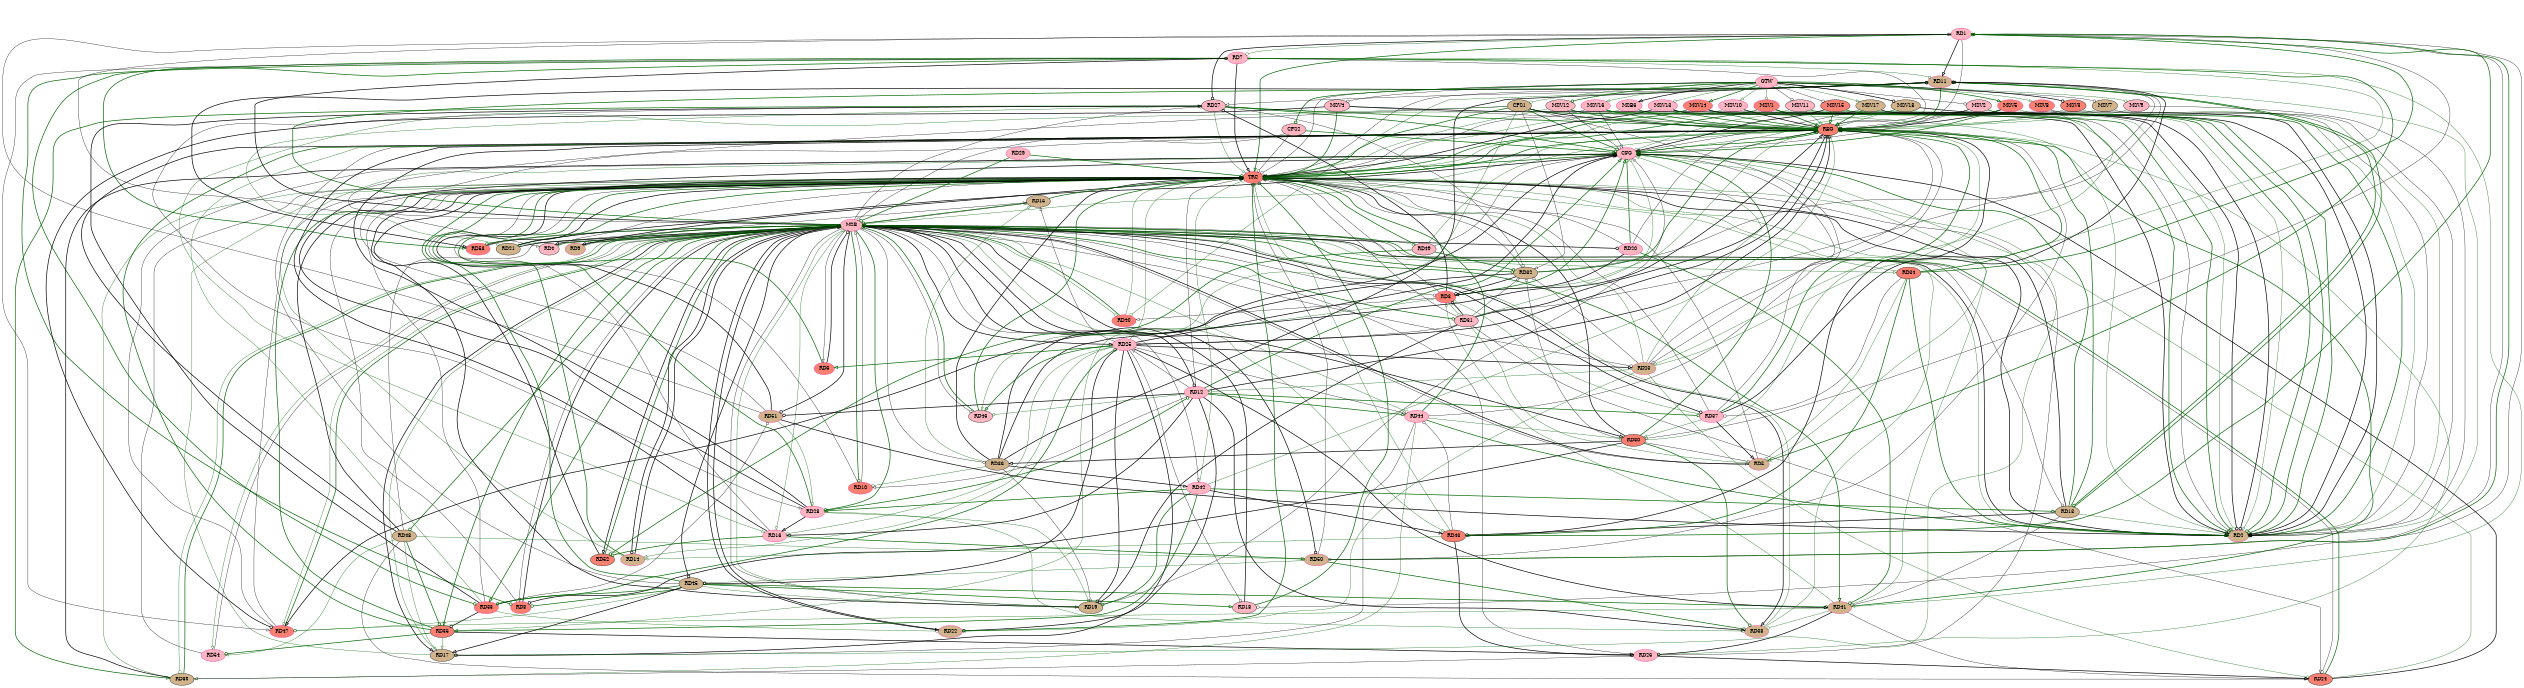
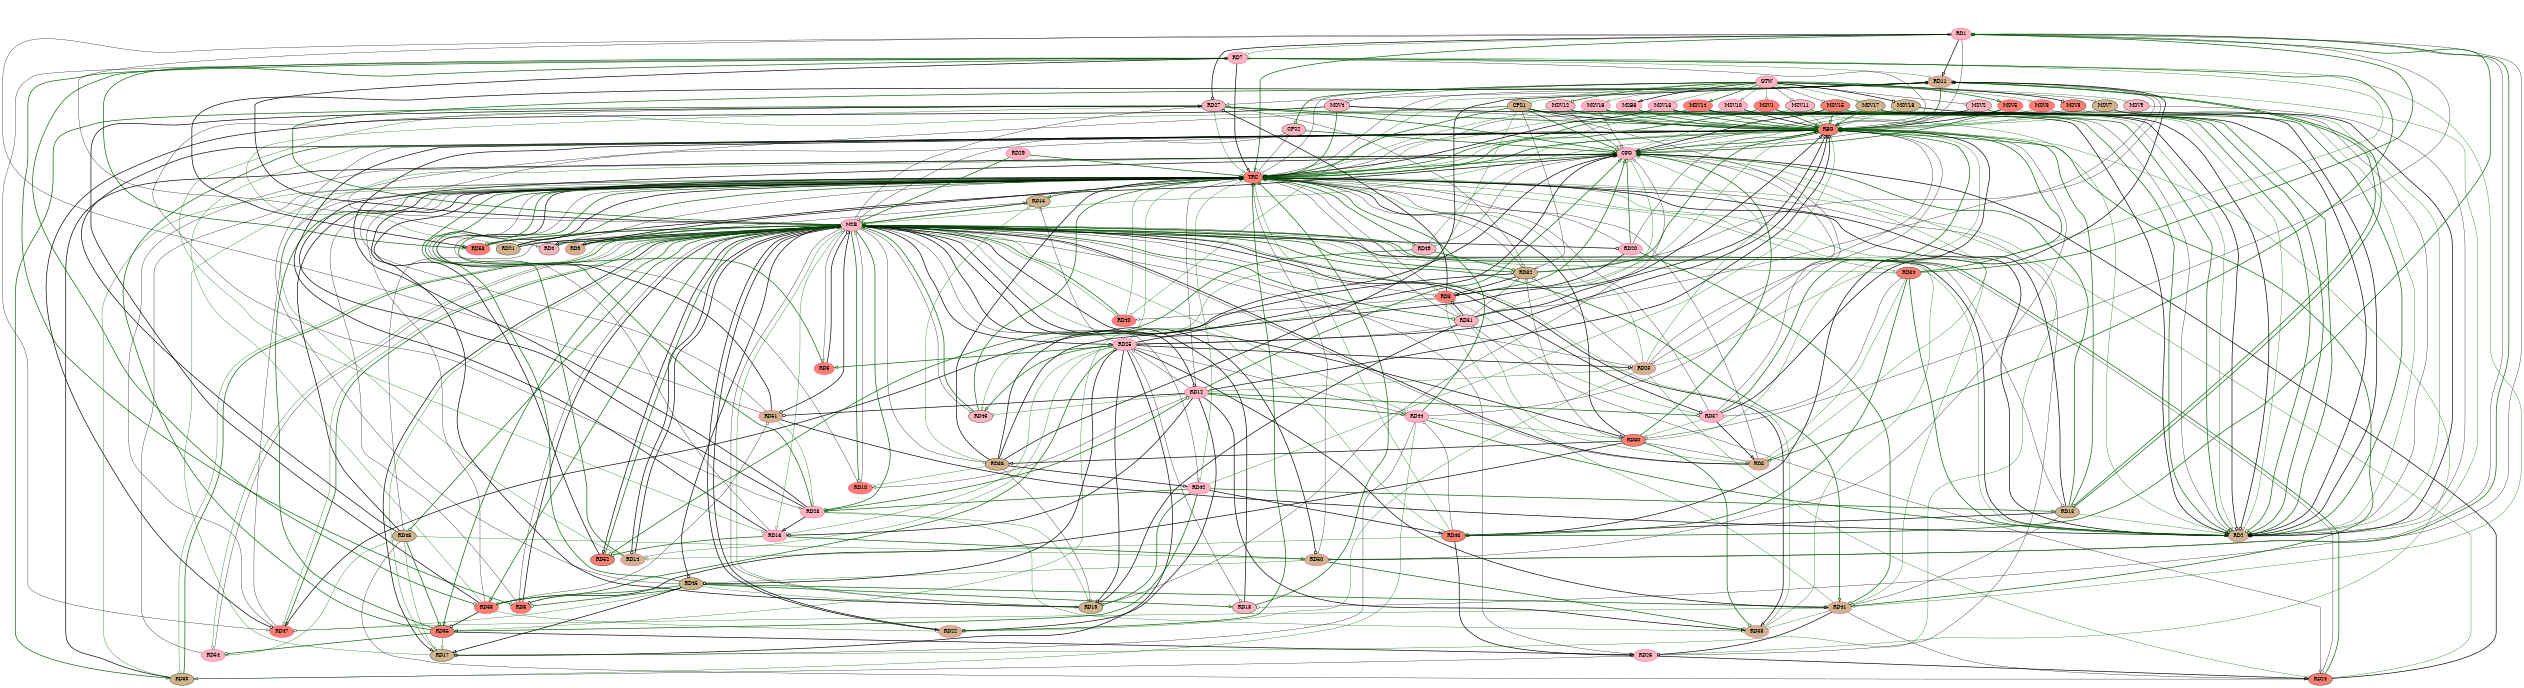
  strict digraph {
    node [color=deeppink fillcolor=lightpink style=filled]
    edge [arrowhead=odot color=darkgreen style=bold]
    n1 [label=RD1]
    n2 [label=RD7]
    n3 [fillcolor=tan label=RD11]
    n4 [color=black label=RD18]
    n5 [color=black label=RD27]
    n6 [color=black fillcolor=salmon label=RD30]
    n7 [fillcolor=tan label=RD50]
    n8 [color=black fillcolor=salmon label=REG]
    n9 [fillcolor=salmon label=TRC]
    n10 [fillcolor=tan label=RD5]
    n11 [fillcolor=salmon label=RD8]
    n12 [fillcolor=salmon label=RD33]
    n13 [fillcolor=tan label=RD41]
    n14 [fillcolor=salmon label=RD47]
    n15 [fillcolor=salmon label=RD53]
    n16 [fillcolor=tan label=RD2]
    n17 [fillcolor=salmon label=RD40]
    n18 [color=black fillcolor=tan label=RD13]
    n19 [label=MSB]
    n20 [label=CFG]
    n21 [color=black fillcolor=tan label=RD21]
    n22 [color=black fillcolor=tan label=RD32]
    n23 [color=black fillcolor=tan label=RD39]
    n24 [label=RD28]
    n25 [fillcolor=tan label=RD38]
    n26 [color=black fillcolor=tan label=RD36]
    n27 [color=black fillcolor=tan label=RD45]
    n28 [fillcolor=salmon label=RD3]
    n29 [color=black label=RD31]
    n30 [color=black fillcolor=salmon label=RD35]
    n31 [color=black label=RD4]
    n32 [fillcolor=salmon label=RD6]
    n33 [fillcolor=tan label=RD9]
    n34 [fillcolor=salmon label=RD10]
    n35 [label=RD12]
    n36 [label=RD16]
    n37 [fillcolor=tan label=RD22]
    n38 [label=RD25]
    n39 [label=RD37]
    n40 [label=RD44]
    n41 [color=black label=RD46]
    n42 [fillcolor=tan label=RD51]
    n43 [color=black fillcolor=salmon label=RD43]
    n44 [fillcolor=tan label=RD14]
    n45 [color=black fillcolor=tan label=RD15]
    n46 [color=black fillcolor=salmon label=RD52]
    n47 [color=black fillcolor=tan label=RD17]
    n48 [color=black fillcolor=tan label=RD19]
    n49 [label=RD20]
    n50 [fillcolor=tan label=RD23]
    n51 [color=black fillcolor=salmon label=RD24]
    n52 [label=RD26]
    n53 [color=black fillcolor=salmon label=RD34]
    n54 [label=RD54]
    n55 [label=RD42]
    n56 [color=black fillcolor=tan label=RD48]
    n57 [color=black label=RD49]
    n58 [label=RD29]
    n59 [color=black fillcolor=tan label=CPS1]
    n60 [color=black label=CPS2]
    n61 [label=GTW]
    n62 [fillcolor=salmon label=MSV1]
    n63 [color=black label=MSV2]
    n64 [color=black fillcolor=salmon label=MSV3]
    n65 [color=black label=MSV4]
    n66 [fillcolor=salmon label=MSV5]
    n67 [label=MSB6]
    n68 [color=black fillcolor=tan label=MSV7]
    n69 [fillcolor=salmon label=MSV8]
    n70 [color=black label=MSV9]
    n71 [label=MSV10]
    n72 [color=black label=MSV11]
    n73 [color=black label=MSV12]
    n74 [label=MSV13]
    n75 [fillcolor=salmon label=MSV14]
    n76 [color=black fillcolor=salmon label=MSV15]
    n77 [label=MSV16]
    n78 [color=black fillcolor=tan label=MSV17]
    n79 [color=black fillcolor=tan label=MSV18]
    n1 -> n2 [style=solid]
    n1 -> n3 [arrowhead=onormal color=black]
    n1 -> n4 [color=black style=solid]
    n1 -> n5 [color=black]
    n1 -> n6 [color=black style=solid]
    n1 -> n7 [color=black style=solid]
    n1 -> n8 [arrowhead=onormal color=black style=solid]
    n1 -> n9 [arrowhead=onormal]
    n2 -> n3 [style=solid]
    n2 -> n8 [arrowhead=onormal color=black style=solid]
    n2 -> n9 [arrowhead=onormal color=black]
    n2 -> n10 [arrowhead=onormal]
    n2 -> n11
    n2 -> n12
    n2 -> n13 [arrowhead=onormal style=solid]
    n2 -> n14 [arrowhead=onormal color=black style=solid]
    n2 -> n15 [arrowhead=onormal]
    n3 -> n5 [arrowhead=onormal color=black style=solid]
    n3 -> n8 [arrowhead=onormal]
    n3 -> n9 [color=black style=solid]
    n3 -> n15 [arrowhead=onormal color=black]
    n3 -> n16 [style=solid]
    n3 -> n17 [style=solid]
    n3 -> n18
    n4 -> n9
    n4 -> n19 [color=black]
    n5 -> n8 [arrowhead=onormal]
    n5 -> n9 [arrowhead=onormal style=solid]
    n5 -> n16 [style=solid]
    n5 -> n20
    n5 -> n21 [style=solid]
    n5 -> n22 [color=black style=solid]
    n5 -> n23 [arrowhead=onormal]
    n5 -> n24 [arrowhead=onormal color=black style=solid]
    n6 -> n8 [style=solid]
    n6 -> n9 [color=black]
    n6 -> n10 [color=black style=solid]
    n6 -> n11 [color=black]
    n6 -> n20 [arrowhead=onormal]
    n6 -> n22 [color=black style=solid]
    n6 -> n25
    n6 -> n26 [arrowhead=onormal color=black]
    n7 -> n1 [arrowhead=onormal]
    n7 -> n8 [color=black style=solid]
    n7 -> n9 [color=black style=solid]
    n7 -> n25
    n7 -> n27 [style=solid]
    n8 -> n20
    n9 -> n8
    n10 -> n9 [arrowhead=onormal color=black style=solid]
    n10 -> n19 [color=black]
    n10 -> n20 [arrowhead=onormal style=solid]
    n11 -> n9 [color=black style=solid]
    n11 -> n19 [color=black]
    n12 -> n5 [arrowhead=onormal color=black]
    n12 -> n8 [arrowhead=onormal style=solid]
    n12 -> n9 [color=black style=solid]
    n12 -> n30 [color=black]
    n12 -> n37 [style=solid]
    n12 -> n38
    n12 -> n42 [color=black style=solid]
    n13 -> n8 [arrowhead=onormal]
    n13 -> n9 [style=solid]
    n13 -> n14 [style=solid]
    n13 -> n25 [style=solid]
    n13 -> n28 [arrowhead=onormal style=solid]
    n13 -> n51 [arrowhead=onormal color=black style=solid]
    n13 -> n52 [color=black]
    n14 -> n9 [color=black style=solid]
    n14 -> n19 [arrowhead=onormal]
    n14 -> n20 [color=black style=solid]
    n15 -> n9 [color=black]
    n15 -> n19 [arrowhead=onormal color=black style=solid]
    n16 -> n9 [color=black]
    n16 -> n19 [color=black]
    n17 -> n9 [style=solid]
    n17 -> n19 [arrowhead=onormal]
    n18 -> n3
    n18 -> n8 [arrowhead=onormal]
    n18 -> n9 [arrowhead=onormal color=black]
    n18 -> n13 [color=black style=solid]
    n18 -> n16 [style=solid]
    n18 -> n20
    n18 -> n43 [color=black]
    n19 -> n1 [color=black style=solid]
    n19 -> n2 [color=black]
    n19 -> n3
    n19 -> n5 [color=black style=solid]
    n19 -> n6 [arrowhead=onormal color=black]
    n19 -> n7 [color=black]
    n19 -> n8 [arrowhead=onormal style=solid]
    n19 -> n10 [arrowhead=onormal color=black style=solid]
    n19 -> n11 [arrowhead=onormal color=black style=solid]
    n19 -> n12 [arrowhead=onormal]
    n19 -> n13 [arrowhead=onormal]
    n19 -> n14 [arrowhead=onormal style=solid]
    n19 -> n15
    n19 -> n16 [arrowhead=onormal style=solid]
    n19 -> n17 [style=solid]
    n19 -> n18 [color=black style=solid]
    n19 -> n21 [style=solid]
    n19 -> n22
    n19 -> n23 [style=solid]
    n19 -> n24
    n19 -> n25 [arrowhead=onormal color=black]
    n19 -> n26 [color=black style=solid]
    n19 -> n27 [color=black]
    n19 -> n28 [color=black style=solid]
    n19 -> n29
    n19 -> n30 [arrowhead=onormal]
    n19 -> n31 [arrowhead=onormal color=black]
    n19 -> n32 [arrowhead=onormal color=black style=solid]
    n19 -> n33 [arrowhead=onormal color=black]
    n19 -> n34
    n19 -> n35 [color=black]
    n19 -> n36 [arrowhead=onormal style=solid]
    n19 -> n37 [arrowhead=onormal color=black]
    n19 -> n38 [arrowhead=onormal color=black]
    n19 -> n39 [color=black]
    n19 -> n40 [style=solid]
    n19 -> n41 [color=black style=solid]
    n19 -> n42 [color=black]
    n19 -> n43 [arrowhead=onormal style=solid]
    n19 -> n44 [color=black]
    n19 -> n45 [color=black style=solid]
    n19 -> n46 [arrowhead=onormal color=black]
    n19 -> n47 [arrowhead=onormal color=black]
    n19 -> n48 [arrowhead=onormal color=black style=solid]
    n19 -> n49 [color=black]
    n19 -> n50 [color=black style=solid]
    n19 -> n51 [color=black style=solid]
    n19 -> n52 [arrowhead=onormal color=black style=solid]
    n19 -> n53 [arrowhead=onormal style=solid]
    n19 -> n54 [arrowhead=onormal style=solid]
    n19 -> n55 [arrowhead=onormal color=black style=solid]
    n19 -> n56
    n19 -> n57 [style=solid]
    n20 -> n9 [arrowhead=onormal]
    n21 -> n9
    n21 -> n19 [color=black]
    n21 -> n20 [color=black]
    n22 -> n3 [arrowhead=onormal color=black style=solid]
    n22 -> n8
    n22 -> n9 [color=black style=solid]
    n22 -> n14 [arrowhead=onormal color=black]
    n22 -> n28 [color=black]
    n23 -> n9 [arrowhead=onormal style=solid]
    n23 -> n19
    n23 -> n20 [arrowhead=onormal color=black]
    n24 -> n8 [arrowhead=onormal color=black]
    n24 -> n9 [arrowhead=onormal]
    n24 -> n20 [color=black]
    n24 -> n25 [style=solid]
    n24 -> n35
    n24 -> n36 [arrowhead=onormal color=black]
    n24 -> n48 [style=solid]
    n25 -> n9 [arrowhead=onormal style=solid]
    n25 -> n19 [style=solid]
    n26 -> n3 [color=black]
    n26 -> n8 [arrowhead=onormal color=black]
    n26 -> n9 [color=black]
    n26 -> n20 [color=black]
    n26 -> n34 [style=solid]
    n26 -> n45 [arrowhead=onormal style=solid]
    n26 -> n48 [color=black style=solid]
    n26 -> n55 [arrowhead=onormal color=black]
    n27 -> n4 [arrowhead=onormal]
    n27 -> n8 [arrowhead=onormal color=black style=solid]
    n27 -> n9 [arrowhead=onormal]
    n27 -> n11
    n27 -> n12
    n27 -> n13
    n27 -> n14 [style=solid]
    n27 -> n47 [arrowhead=onormal color=black]
    n27 -> n48 [arrowhead=onormal style=solid]
    n28 -> n5 [color=black]
    n28 -> n8 [arrowhead=onormal style=solid]
    n28 -> n9 [arrowhead=onormal color=black style=solid]
    n28 -> n17 [arrowhead=onormal color=black style=solid]
    n28 -> n20 [arrowhead=onormal]
    n28 -> n29 [style=solid]
    n28 -> n30 [arrowhead=onormal style=solid]
    n29 -> n3 [arrowhead=onormal color=black style=solid]
    n29 -> n8 [color=black]
    n29 -> n9 [arrowhead=onormal color=black style=solid]
    n29 -> n10 [style=solid]
    n29 -> n20 [style=solid]
    n29 -> n22 [arrowhead=onormal color=black style=solid]
    n29 -> n28 [color=black]
    n29 -> n38 [arrowhead=onormal color=black style=solid]
    n29 -> n48 [color=black]
    n29 -> n51 [arrowhead=onormal color=black style=solid]
    n30 -> n8
    n30 -> n9 [arrowhead=onormal]
    n30 -> n47 [arrowhead=onormal style=solid]
    n30 -> n52 [arrowhead=onormal color=black]
    n30 -> n54
    n31 -> n9 [color=black style=solid]
    n31 -> n19 [arrowhead=onormal]
    n32 -> n9 [arrowhead=onormal]
    n32 -> n19 [color=black]
    n33 -> n9 [arrowhead=onormal color=black]
    n33 -> n19 [style=solid]
    n34 -> n9 [color=black style=solid]
    n34 -> n19 [arrowhead=onormal color=black style=solid]
    n35 -> n8 [color=black]
    n35 -> n9 [arrowhead=onormal color=black style=solid]
    n35 -> n20 [arrowhead=onormal]
    n35 -> n25 [arrowhead=onormal color=black]
    n35 -> n34 [arrowhead=onormal color=black style=solid]
    n35 -> n36 [arrowhead=onormal color=black]
    n35 -> n37 [color=black]
    n35 -> n38 [arrowhead=onormal color=black style=solid]
    n35 -> n39
    n35 -> n40 [arrowhead=onormal]
    n35 -> n41 [style=solid]
    n35 -> n42 [color=black]
    n36 -> n7 [arrowhead=onormal]
    n36 -> n8 [arrowhead=onormal color=black]
    n36 -> n9 [arrowhead=onormal color=black style=solid]
    n36 -> n46
    n37 -> n9
    n37 -> n19 [arrowhead=onormal color=black]
    n38 -> n4 [color=black style=solid]
    n38 -> n8 [color=black]
    n38 -> n9 [style=solid]
    n38 -> n13 [arrowhead=onormal color=black]
    n38 -> n20 [arrowhead=onormal color=black]
    n38 -> n27 [color=black]
    n38 -> n32 [arrowhead=onormal]
    n38 -> n36 [style=solid]
    n38 -> n40 [arrowhead=onormal color=black style=solid]
    n38 -> n41 [arrowhead=onormal]
    n38 -> n44 [arrowhead=onormal style=solid]
    n38 -> n45 [arrowhead=onormal color=black style=solid]
    n38 -> n47 [color=black]
    n38 -> n48 [color=black]
    n38 -> n50 [arrowhead=onormal color=black]
    n39 -> n3 [color=black]
    n39 -> n6 [arrowhead=onormal style=solid]
    n39 -> n8
    n39 -> n9 [arrowhead=onormal color=black style=solid]
    n39 -> n10 [arrowhead=onormal color=black]
    n39 -> n20 [arrowhead=onormal color=black style=solid]
    n39 -> n28 [style=solid]
    n40 -> n6 [style=solid]
    n40 -> n8 [arrowhead=onormal color=black style=solid]
    n40 -> n9 [arrowhead=onormal]
    n40 -> n16
    n40 -> n23 [arrowhead=onormal style=solid]
    n40 -> n47 [arrowhead=onormal color=black style=solid]
    n41 -> n9
    n41 -> n19
    n42 -> n1 [arrowhead=onormal color=black style=solid]
    n42 -> n8 [arrowhead=onormal color=black style=solid]
    n42 -> n9 [color=black]
    n42 -> n16 [arrowhead=onormal color=black]
    n42 -> n24 [arrowhead=onormal style=solid]
    n43 -> n1
    n43 -> n8 [arrowhead=onormal color=black]
    n43 -> n9 [style=solid]
    n43 -> n40 [color=black style=solid]
    n43 -> n44 [arrowhead=onormal style=solid]
    n43 -> n52 [color=black]
    n44 -> n9
    n44 -> n19 [color=black]
    n44 -> n20 [style=solid]
-   n45 -> n9 [arrowhead=onormal]
+   n9 -> n45 [arrowhead=onormal]
    n45 -> n19
    n46 -> n9 [color=black]
    n46 -> n19
    n47 -> n9 [style=solid]
    n47 -> n19 [arrowhead=onormal style=solid]
    n47 -> n20 [arrowhead=onormal style=solid]
    n48 -> n9 [color=black]
    n48 -> n19 [style=solid]
    n48 -> n20 [arrowhead=onormal color=black style=solid]
    n49 -> n8 [color=black style=solid]
    n49 -> n9 [color=black style=solid]
    n49 -> n13
    n49 -> n20
    n49 -> n28 [arrowhead=onormal color=black]
    n50 -> n2 [style=solid]
    n50 -> n8 [arrowhead=onormal color=black style=solid]
    n50 -> n9 [arrowhead=onormal style=solid]
    n50 -> n20 [arrowhead=onormal style=solid]
    n50 -> n22 [color=black style=solid]
    n50 -> n35 [arrowhead=onormal style=solid]
    n50 -> n37 [arrowhead=onormal style=solid]
    n50 -> n51 [style=solid]
    n51 -> n9 [style=solid]
    n51 -> n19
    n51 -> n20 [color=black]
    n52 -> n8 [style=solid]
    n52 -> n9 [arrowhead=onormal color=black style=solid]
    n52 -> n23 [arrowhead=onormal color=black style=solid]
    n52 -> n51 [arrowhead=onormal color=black]
    n53 -> n1
    n53 -> n8
    n53 -> n9 [style=solid]
    n53 -> n10 [style=solid]
    n53 -> n16
    n53 -> n39 [color=black style=solid]
    n53 -> n43 [arrowhead=onormal]
    n54 -> n9 [color=black style=solid]
    n54 -> n19 [color=black style=solid]
    n55 -> n8 [style=solid]
    n55 -> n9 [style=solid]
    n55 -> n18 [arrowhead=onormal]
    n55 -> n24 [arrowhead=onormal]
    n55 -> n30 [arrowhead=onormal]
    n55 -> n43 [arrowhead=onormal color=black]
    n55 -> n48
    n56 -> n7 [style=solid]
    n56 -> n8 [color=black]
    n56 -> n9 [color=black]
    n56 -> n30
    n56 -> n45 [arrowhead=onormal color=black style=solid]
    n56 -> n47 [arrowhead=onormal style=solid]
    n56 -> n51 [arrowhead=onormal color=black style=solid]
    n56 -> n54 [arrowhead=onormal style=solid]
    n57 -> n8 [style=solid]
    n57 -> n9
    n57 -> n20 [color=black style=solid]
    n57 -> n22
    n57 -> n46
    n58 -> n9
    n58 -> n19
    n59 -> n8 [color=black]
    n59 -> n9
    n59 -> n16
    n59 -> n20
    n59 -> n22 [arrowhead=onormal color=black style=solid]
    n59 -> n31 [arrowhead=onormal color=black style=solid]
    n59 -> n36 [arrowhead=onormal style=solid]
    n59 -> n41 [arrowhead=onormal style=solid]
    n59 -> n50 [arrowhead=onormal color=black style=solid]
    n60 -> n9 [color=black style=solid]
    n60 -> n19 [color=black style=solid]
    n60 -> n20 [arrowhead=onormal]
    n61 -> n9 [color=black style=solid]
    n61 -> n59 [style=solid]
    n61 -> n60
    n61 -> n62 [style=solid]
    n61 -> n63 [color=black style=solid]
    n61 -> n64 [color=black]
    n61 -> n65 [color=black style=solid]
    n61 -> n66 [arrowhead=onormal]
    n61 -> n67 [arrowhead=onormal color=black]
    n61 -> n68 [color=black style=solid]
    n61 -> n69 [arrowhead=onormal style=solid]
    n61 -> n70 [style=solid]
    n61 -> n71 [arrowhead=onormal style=solid]
    n61 -> n72 [color=black style=solid]
    n61 -> n73
    n61 -> n74 [style=solid]
    n61 -> n75 [arrowhead=onormal]
    n61 -> n76 [color=black style=solid]
    n61 -> n77 [arrowhead=onormal style=solid]
    n61 -> n78 [arrowhead=onormal style=solid]
    n61 -> n79 [color=black]
    n62 -> n8 [arrowhead=onormal]
    n62 -> n9
    n62 -> n16
    n63 -> n8 [arrowhead=onormal color=black style=solid]
    n63 -> n16
    n63 -> n20 [arrowhead=onormal color=black style=solid]
    n64 -> n8 [style=solid]
    n64 -> n16 [arrowhead=onormal style=solid]
    n65 -> n8 [color=black style=solid]
    n65 -> n9
    n65 -> n14 [color=black]
    n65 -> n16 [arrowhead=onormal color=black]
    n66 -> n8 [color=black]
    n66 -> n16 [arrowhead=onormal style=solid]
    n66 -> n20 [arrowhead=onormal]
    n67 -> n8
    n67 -> n9 [style=solid]
    n67 -> n16 [style=solid]
    n68 -> n8 [arrowhead=onormal style=solid]
-   n68 -> n16 [arrowhead=onormal color=black style=solid]
-   n69 -> n50 [arrowhead=onormal style=solid]
+   n68 -> n16 [arrowhead=onormal color=black]
+   n69 -> n8 [arrowhead=onormal style=solid]
    n69 -> n16 [color=black style=solid]
    n70 -> n8 [style=solid]
    n70 -> n16 [color=black style=solid]
    n71 -> n8 [arrowhead=onormal color=black]
    n71 -> n9 [style=solid]
    n71 -> n16 [arrowhead=onormal style=solid]
    n72 -> n8 [arrowhead=onormal style=solid]
    n72 -> n16
    n72 -> n20 [style=solid]
    n73 -> n8
    n73 -> n9 [arrowhead=onormal style=solid]
    n73 -> n16 [arrowhead=onormal color=black style=solid]
    n73 -> n20 [color=black style=solid]
    n74 -> n8 [arrowhead=onormal]
    n74 -> n9 [arrowhead=onormal color=black]
    n74 -> n16 [color=black]
    n75 -> n8
    n75 -> n9 [arrowhead=onormal]
    n75 -> n16 [color=black]
    n76 -> n8 [arrowhead=onormal]
    n76 -> n16
    n76 -> n20 [arrowhead=onormal color=black]
    n77 -> n8
    n77 -> n9 [color=black style=solid]
    n77 -> n16 [arrowhead=onormal]
    n77 -> n20 [arrowhead=onormal color=black style=solid]
    n78 -> n8 [arrowhead=onormal]
    n78 -> n16 [arrowhead=onormal color=black]
    n78 -> n20 [arrowhead=onormal color=black style=solid]
    n79 -> n8 [style=solid]
    n79 -> n16 [arrowhead=onormal color=black]
    n79 -> n20 [arrowhead=onormal style=solid]
  }
